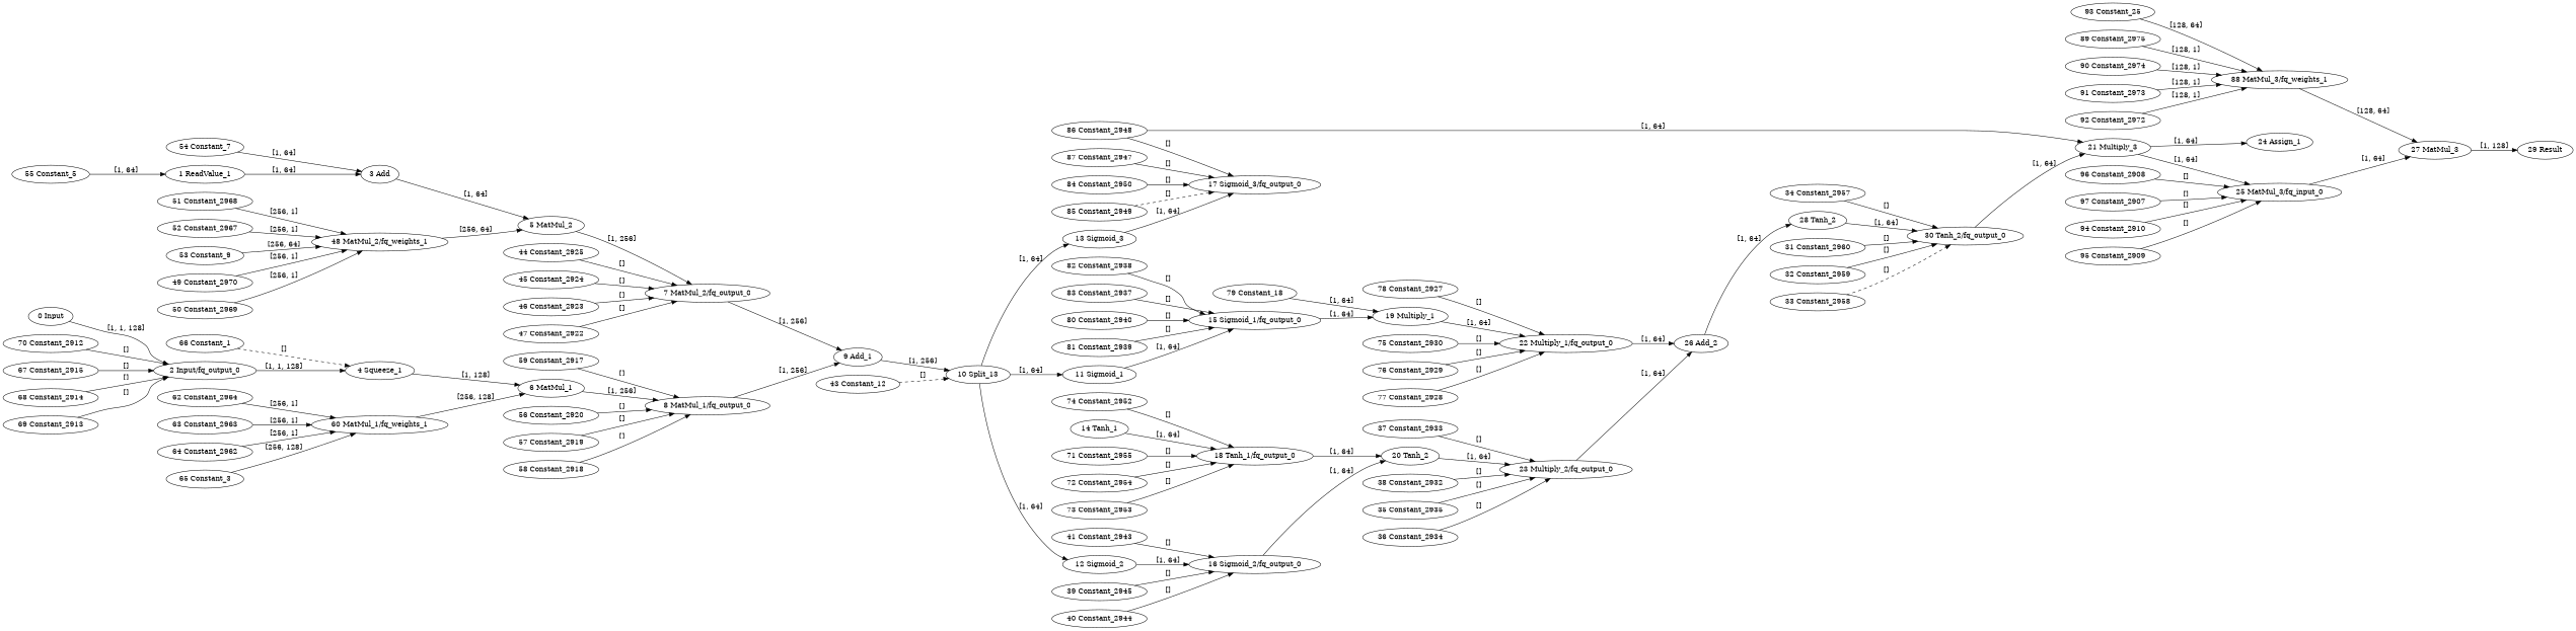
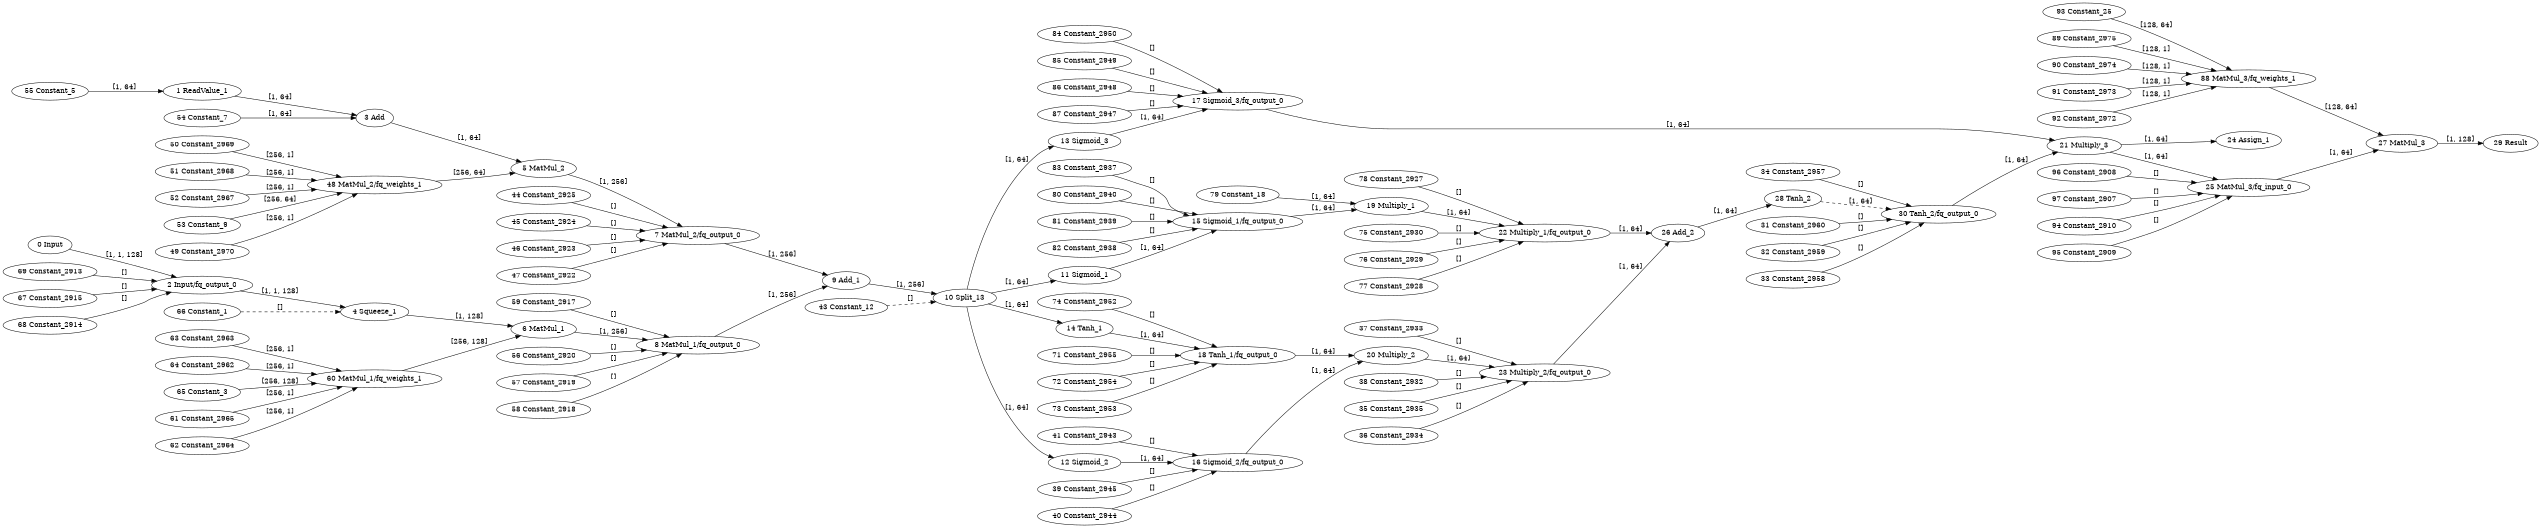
  strict digraph {
    rankdir=LR
    node [type=Constant]
    edge [style=solid]
    "0 Input" [type=Parameter]
    "2 Input/fq_output_0" [type=FakeQuantize]
    "4 Squeeze_1" [type=Squeeze]
    "1 ReadValue_1" [type=ReadValue]
    "3 Add" [type=Add]
    "5 MatMul_2" [type=MatMul]
    "6 MatMul_1" [type=MatMul]
    "7 MatMul_2/fq_output_0" [type=FakeQuantize]
    "8 MatMul_1/fq_output_0" [type=FakeQuantize]
    "9 Add_1" [type=Add]
    "10 Split_13" [type=Split]
    "11 Sigmoid_1" [type=Sigmoid]
    "12 Sigmoid_2" [type=Sigmoid]
    "13 Sigmoid_3" [type=Sigmoid]
    "14 Tanh_1" [type=Tanh]
    "15 Sigmoid_1/fq_output_0" [type=FakeQuantize]
    "16 Sigmoid_2/fq_output_0" [type=FakeQuantize]
    "17 Sigmoid_3/fq_output_0" [type=FakeQuantize]
    "18 Tanh_1/fq_output_0" [type=FakeQuantize]
    "19 Multiply_1" [type=Multiply]
-   "20 Multiply_2" [type=Multiply label="20 Tanh_2"]
+   "20 Multiply_2" [type=Multiply]
    "21 Multiply_3" [type=Multiply]
    "22 Multiply_1/fq_output_0" [type=FakeQuantize]
    "23 Multiply_2/fq_output_0" [type=FakeQuantize]
    "24 Assign_1" [type=Assign]
    "25 MatMul_3/fq_input_0" [type=FakeQuantize]
    "26 Add_2" [type=Add]
    "27 MatMul_3" [type=MatMul]
    "28 Tanh_2" [type=Tanh]
    "29 Result" [type=Result]
    "30 Tanh_2/fq_output_0" [type=FakeQuantize]
    "31 Constant_2960"
    "32 Constant_2959"
    "33 Constant_2958"
    "34 Constant_2957"
    "35 Constant_2935"
    "36 Constant_2934"
    "37 Constant_2933"
    "38 Constant_2932"
    "39 Constant_2945"
    "40 Constant_2944"
    "41 Constant_2943"
    "43 Constant_12"
    "44 Constant_2925"
    "45 Constant_2924"
    "46 Constant_2923"
    "47 Constant_2922"
    "48 MatMul_2/fq_weights_1" [type=FakeQuantize]
    "49 Constant_2970"
    "50 Constant_2969"
    "51 Constant_2968"
    "52 Constant_2967"
    "53 Constant_9"
    "54 Constant_7"
    "55 Constant_5"
    "56 Constant_2920"
    "57 Constant_2919"
    "58 Constant_2918"
    "59 Constant_2917"
    "60 MatMul_1/fq_weights_1" [type=FakeQuantize]
+   "61 Constant_2965"
    "62 Constant_2964"
    "63 Constant_2963"
    "64 Constant_2962"
    "65 Constant_3"
    "66 Constant_1"
    "67 Constant_2915"
    "68 Constant_2914"
    "69 Constant_2913"
-   "70 Constant_2912"
    "71 Constant_2955"
    "72 Constant_2954"
    "73 Constant_2953"
    "74 Constant_2952"
    "75 Constant_2930"
    "76 Constant_2929"
    "77 Constant_2928"
    "78 Constant_2927"
    "79 Constant_18"
    "80 Constant_2940"
    "81 Constant_2939"
    "82 Constant_2938"
    "83 Constant_2937"
    "84 Constant_2950"
    "85 Constant_2949"
    "86 Constant_2948"
    "87 Constant_2947"
    "88 MatMul_3/fq_weights_1" [type=FakeQuantize]
    "89 Constant_2975"
    "90 Constant_2974"
    "91 Constant_2973"
    "92 Constant_2972"
    "93 Constant_25"
    "94 Constant_2910"
    "95 Constant_2909"
    "96 Constant_2908"
    "97 Constant_2907"
    "0 Input" -> "2 Input/fq_output_0" [label="[1, 1, 128]"]
    "2 Input/fq_output_0" -> "4 Squeeze_1" [label="[1, 1, 128]"]
    "4 Squeeze_1" -> "6 MatMul_1" [label="[1, 128]"]
    "1 ReadValue_1" -> "3 Add" [label="[1, 64]"]
    "3 Add" -> "5 MatMul_2" [label="[1, 64]"]
    "5 MatMul_2" -> "7 MatMul_2/fq_output_0" [label="[1, 256]"]
    "6 MatMul_1" -> "8 MatMul_1/fq_output_0" [label="[1, 256]"]
    "7 MatMul_2/fq_output_0" -> "9 Add_1" [label="[1, 256]"]
    "8 MatMul_1/fq_output_0" -> "9 Add_1" [label="[1, 256]"]
    "9 Add_1" -> "10 Split_13" [label="[1, 256]"]
    "10 Split_13" -> "11 Sigmoid_1" [label="[1, 64]"]
    "10 Split_13" -> "12 Sigmoid_2" [label="[1, 64]"]
    "10 Split_13" -> "13 Sigmoid_3" [label="[1, 64]"]
+   "10 Split_13" -> "14 Tanh_1" [label="[1, 64]"]
    "11 Sigmoid_1" -> "15 Sigmoid_1/fq_output_0" [label="[1, 64]"]
    "12 Sigmoid_2" -> "16 Sigmoid_2/fq_output_0" [label="[1, 64]"]
    "13 Sigmoid_3" -> "17 Sigmoid_3/fq_output_0" [label="[1, 64]"]
    "14 Tanh_1" -> "18 Tanh_1/fq_output_0" [label="[1, 64]"]
    "15 Sigmoid_1/fq_output_0" -> "19 Multiply_1" [label="[1, 64]"]
    "16 Sigmoid_2/fq_output_0" -> "20 Multiply_2" [label="[1, 64]"]
-   "86 Constant_2948" -> "21 Multiply_3" [label="[1, 64]"]
+   "17 Sigmoid_3/fq_output_0" -> "21 Multiply_3" [label="[1, 64]"]
    "18 Tanh_1/fq_output_0" -> "20 Multiply_2" [label="[1, 64]"]
    "19 Multiply_1" -> "22 Multiply_1/fq_output_0" [label="[1, 64]"]
    "20 Multiply_2" -> "23 Multiply_2/fq_output_0" [label="[1, 64]"]
    "21 Multiply_3" -> "24 Assign_1" [label="[1, 64]"]
    "21 Multiply_3" -> "25 MatMul_3/fq_input_0" [label="[1, 64]"]
    "22 Multiply_1/fq_output_0" -> "26 Add_2" [label="[1, 64]"]
    "23 Multiply_2/fq_output_0" -> "26 Add_2" [label="[1, 64]"]
    "25 MatMul_3/fq_input_0" -> "27 MatMul_3" [label="[1, 64]"]
    "26 Add_2" -> "28 Tanh_2" [label="[1, 64]"]
    "27 MatMul_3" -> "29 Result" [label="[1, 128]"]
-   "28 Tanh_2" -> "30 Tanh_2/fq_output_0" [label="[1, 64]"]
+   "28 Tanh_2" -> "30 Tanh_2/fq_output_0" [label="[1, 64]" style=dashed]
    "30 Tanh_2/fq_output_0" -> "21 Multiply_3" [label="[1, 64]"]
    "31 Constant_2960" -> "30 Tanh_2/fq_output_0" [label="[]"]
    "32 Constant_2959" -> "30 Tanh_2/fq_output_0" [label="[]"]
-   "33 Constant_2958" -> "30 Tanh_2/fq_output_0" [label="[]" style=dashed]
+   "33 Constant_2958" -> "30 Tanh_2/fq_output_0" [label="[]"]
    "34 Constant_2957" -> "30 Tanh_2/fq_output_0" [label="[]"]
    "35 Constant_2935" -> "23 Multiply_2/fq_output_0" [label="[]"]
    "36 Constant_2934" -> "23 Multiply_2/fq_output_0" [label="[]"]
    "37 Constant_2933" -> "23 Multiply_2/fq_output_0" [label="[]"]
    "38 Constant_2932" -> "23 Multiply_2/fq_output_0" [label="[]"]
    "39 Constant_2945" -> "16 Sigmoid_2/fq_output_0" [label="[]"]
    "40 Constant_2944" -> "16 Sigmoid_2/fq_output_0" [label="[]"]
    "41 Constant_2943" -> "16 Sigmoid_2/fq_output_0" [label="[]"]
    "43 Constant_12" -> "10 Split_13" [label="[]" style=dashed]
    "44 Constant_2925" -> "7 MatMul_2/fq_output_0" [label="[]"]
    "45 Constant_2924" -> "7 MatMul_2/fq_output_0" [label="[]"]
    "46 Constant_2923" -> "7 MatMul_2/fq_output_0" [label="[]"]
    "47 Constant_2922" -> "7 MatMul_2/fq_output_0" [label="[]"]
    "48 MatMul_2/fq_weights_1" -> "5 MatMul_2" [label="[256, 64]"]
    "49 Constant_2970" -> "48 MatMul_2/fq_weights_1" [label="[256, 1]"]
    "50 Constant_2969" -> "48 MatMul_2/fq_weights_1" [label="[256, 1]"]
    "51 Constant_2968" -> "48 MatMul_2/fq_weights_1" [label="[256, 1]"]
    "52 Constant_2967" -> "48 MatMul_2/fq_weights_1" [label="[256, 1]"]
    "53 Constant_9" -> "48 MatMul_2/fq_weights_1" [label="[256, 64]"]
    "54 Constant_7" -> "3 Add" [label="[1, 64]"]
    "55 Constant_5" -> "1 ReadValue_1" [label="[1, 64]"]
    "56 Constant_2920" -> "8 MatMul_1/fq_output_0" [label="[]"]
    "57 Constant_2919" -> "8 MatMul_1/fq_output_0" [label="[]"]
    "58 Constant_2918" -> "8 MatMul_1/fq_output_0" [label="[]"]
    "59 Constant_2917" -> "8 MatMul_1/fq_output_0" [label="[]"]
    "60 MatMul_1/fq_weights_1" -> "6 MatMul_1" [label="[256, 128]"]
+   "61 Constant_2965" -> "60 MatMul_1/fq_weights_1" [label="[256, 1]"]
    "62 Constant_2964" -> "60 MatMul_1/fq_weights_1" [label="[256, 1]"]
    "63 Constant_2963" -> "60 MatMul_1/fq_weights_1" [label="[256, 1]"]
    "64 Constant_2962" -> "60 MatMul_1/fq_weights_1" [label="[256, 1]"]
    "65 Constant_3" -> "60 MatMul_1/fq_weights_1" [label="[256, 128]"]
    "66 Constant_1" -> "4 Squeeze_1" [label="[]" style=dashed]
    "67 Constant_2915" -> "2 Input/fq_output_0" [label="[]"]
    "68 Constant_2914" -> "2 Input/fq_output_0" [label="[]"]
    "69 Constant_2913" -> "2 Input/fq_output_0" [label="[]"]
-   "70 Constant_2912" -> "2 Input/fq_output_0" [label="[]"]
    "71 Constant_2955" -> "18 Tanh_1/fq_output_0" [label="[]"]
    "72 Constant_2954" -> "18 Tanh_1/fq_output_0" [label="[]"]
    "73 Constant_2953" -> "18 Tanh_1/fq_output_0" [label="[]"]
    "74 Constant_2952" -> "18 Tanh_1/fq_output_0" [label="[]"]
    "75 Constant_2930" -> "22 Multiply_1/fq_output_0" [label="[]"]
    "76 Constant_2929" -> "22 Multiply_1/fq_output_0" [label="[]"]
    "77 Constant_2928" -> "22 Multiply_1/fq_output_0" [label="[]"]
    "78 Constant_2927" -> "22 Multiply_1/fq_output_0" [label="[]"]
    "79 Constant_18" -> "19 Multiply_1" [label="[1, 64]"]
    "80 Constant_2940" -> "15 Sigmoid_1/fq_output_0" [label="[]"]
    "81 Constant_2939" -> "15 Sigmoid_1/fq_output_0" [label="[]"]
    "82 Constant_2938" -> "15 Sigmoid_1/fq_output_0" [label="[]"]
    "83 Constant_2937" -> "15 Sigmoid_1/fq_output_0" [label="[]"]
    "84 Constant_2950" -> "17 Sigmoid_3/fq_output_0" [label="[]"]
-   "85 Constant_2949" -> "17 Sigmoid_3/fq_output_0" [label="[]" style=dashed]
+   "85 Constant_2949" -> "17 Sigmoid_3/fq_output_0" [label="[]"]
    "86 Constant_2948" -> "17 Sigmoid_3/fq_output_0" [label="[]"]
    "87 Constant_2947" -> "17 Sigmoid_3/fq_output_0" [label="[]"]
    "88 MatMul_3/fq_weights_1" -> "27 MatMul_3" [label="[128, 64]"]
    "89 Constant_2975" -> "88 MatMul_3/fq_weights_1" [label="[128, 1]"]
    "90 Constant_2974" -> "88 MatMul_3/fq_weights_1" [label="[128, 1]"]
    "91 Constant_2973" -> "88 MatMul_3/fq_weights_1" [label="[128, 1]"]
    "92 Constant_2972" -> "88 MatMul_3/fq_weights_1" [label="[128, 1]"]
    "93 Constant_25" -> "88 MatMul_3/fq_weights_1" [label="[128, 64]"]
    "94 Constant_2910" -> "25 MatMul_3/fq_input_0" [label="[]"]
    "95 Constant_2909" -> "25 MatMul_3/fq_input_0" [label="[]"]
    "96 Constant_2908" -> "25 MatMul_3/fq_input_0" [label="[]"]
    "97 Constant_2907" -> "25 MatMul_3/fq_input_0" [label="[]"]
  }
